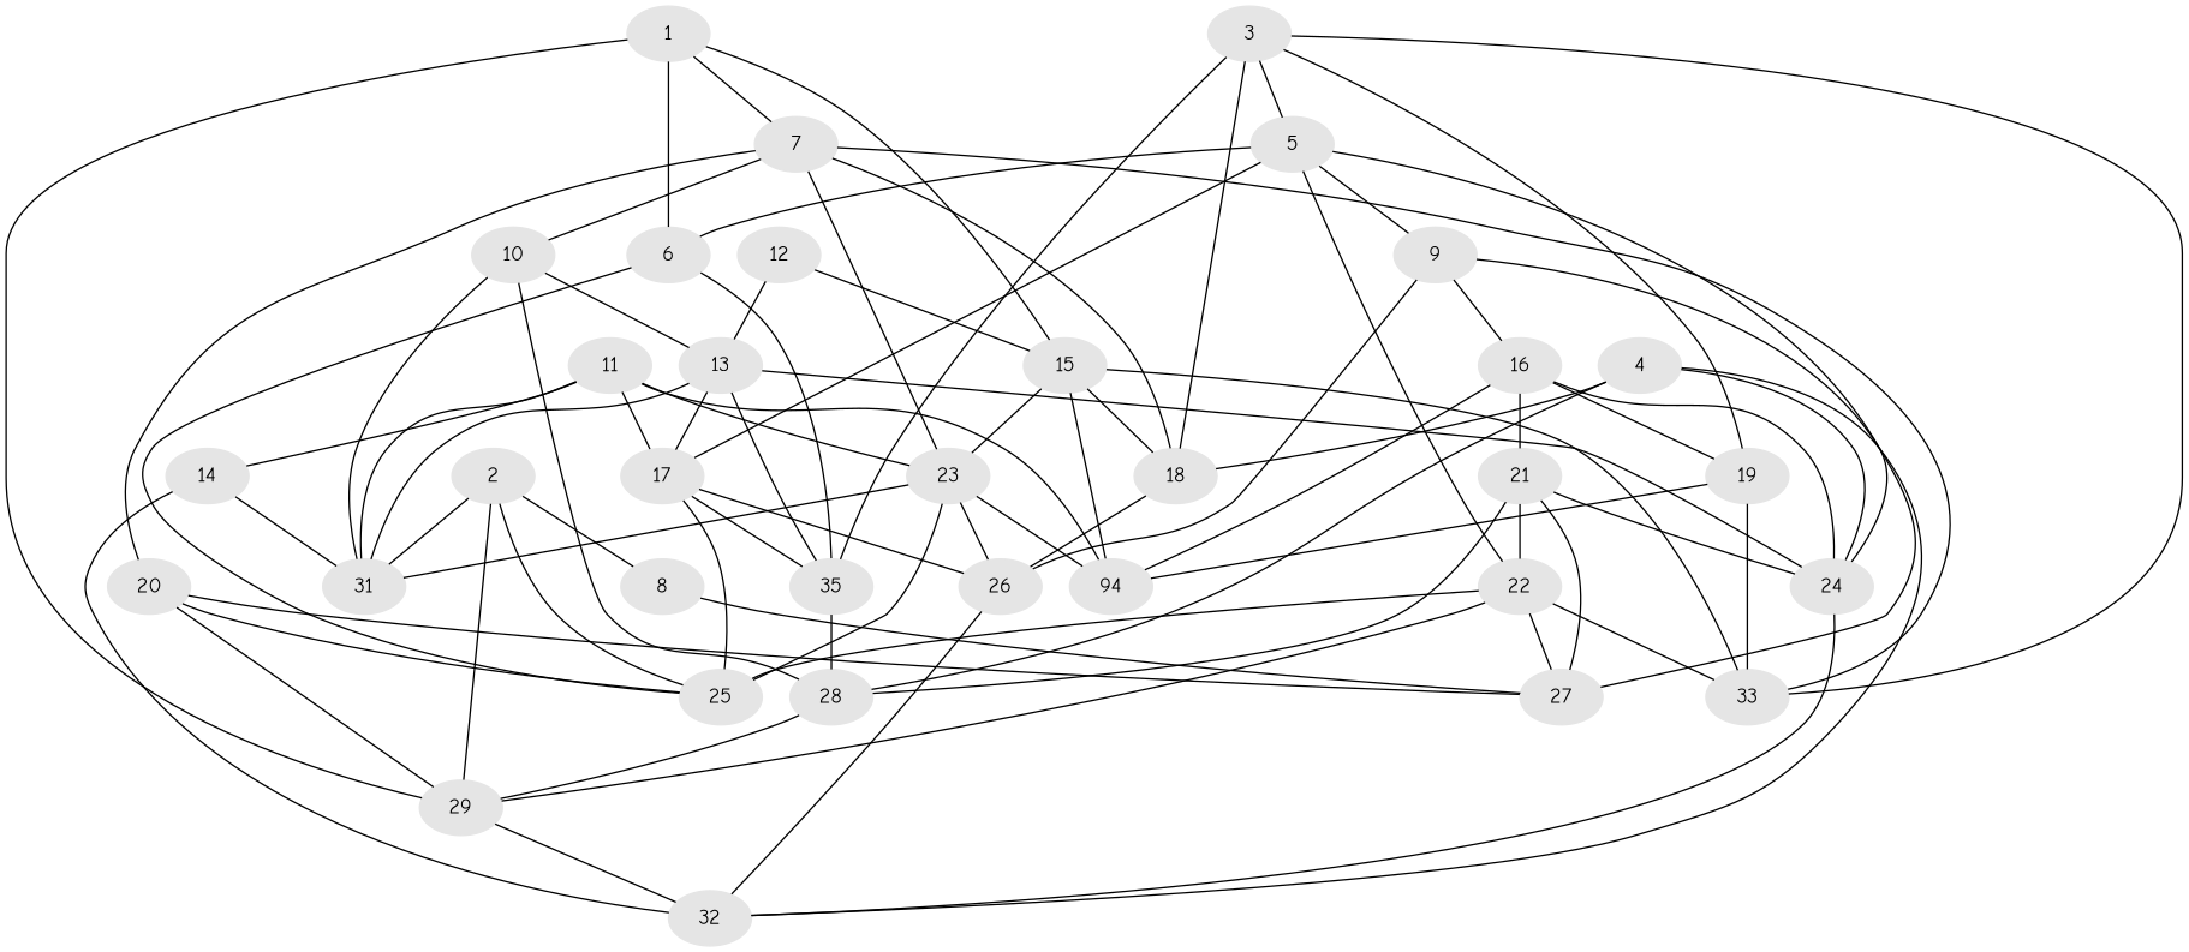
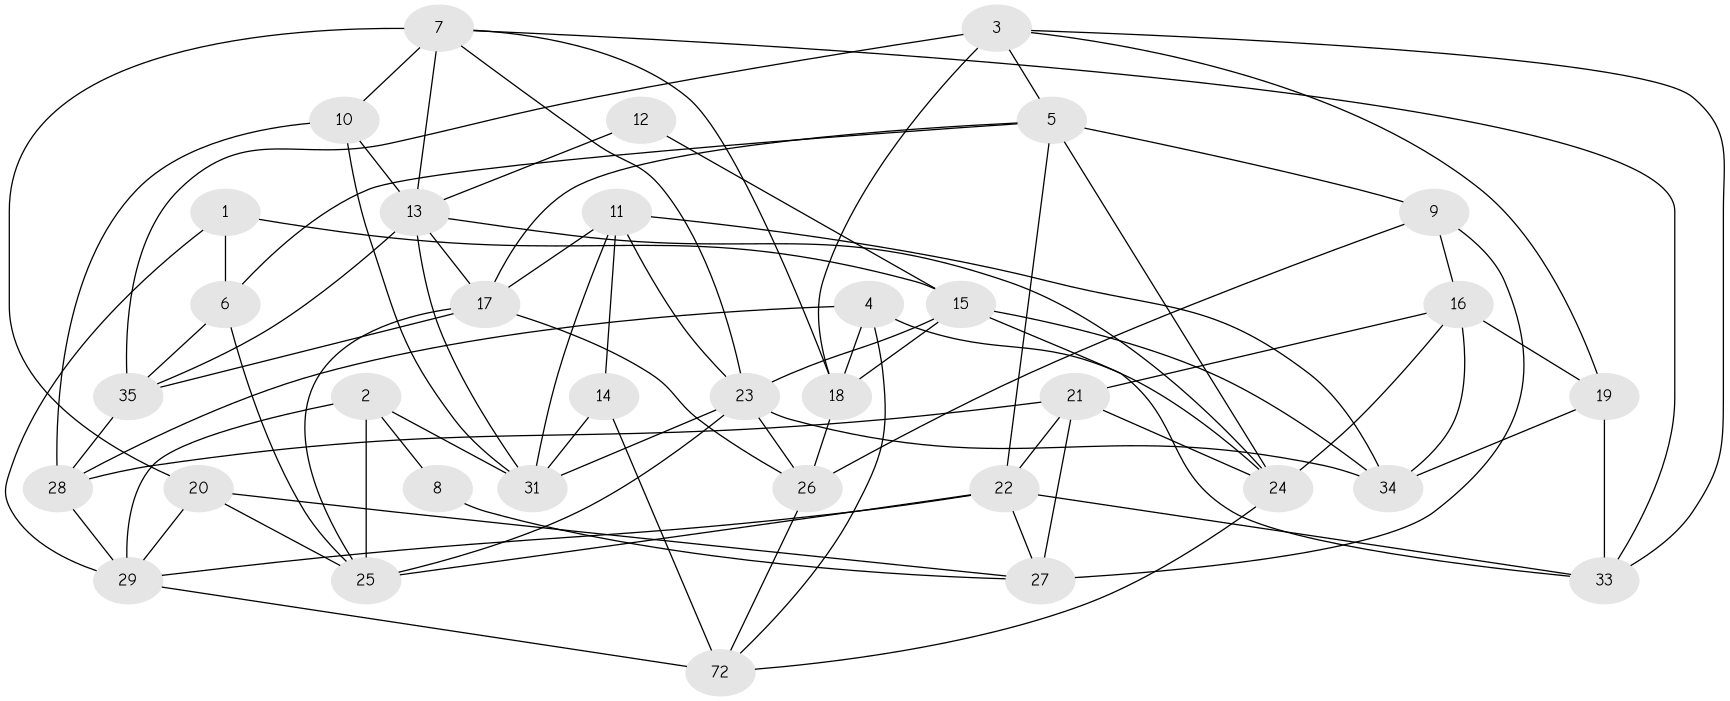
  graph {
    fontname="Comic Neue"
    node [color=gray90 fontname="Comic Neue" style=filled]
    edge [fontname="Comic Neue" weight=1.0]
    1
    6
    7
    15
    29
    25
    35
    18
    33
    10
    20
    23
-   34 [label=94]
-   32
+   34
+   32 [label=72]
    2
    8
    31
    4
    24
    28
    27
    3
    5
    19
    9
    17
    22
    26
    16
    13
    12
    21
    11
    14
    1 -- 6
-   1 -- 7
+   13 -- 7
    1 -- 15
    1 -- 29 [weight=2.0]
    6 -- 25
    6 -- 35
    7 -- 18
    7 -- 33
    7 -- 10
    7 -- 20
    7 -- 23
    15 -- 18
    15 -- 33
    15 -- 23
    15 -- 34
    29 -- 32
    35 -- 28
    18 -- 26
    10 -- 31
    10 -- 28 [weight=2.0]
    10 -- 13 [weight=2.0]
    20 -- 29
    20 -- 25
    20 -- 27
    23 -- 25 [weight=2.0]
    23 -- 34
    23 -- 31
    23 -- 26
    2 -- 29 [weight=2.0]
    2 -- 25
    2 -- 8
    2 -- 31
    8 -- 27
    4 -- 18
    4 -- 32
    4 -- 24
    4 -- 28
    24 -- 32
    28 -- 29
    3 -- 35 [weight=2.0]
    3 -- 18
    3 -- 33
    3 -- 5
    3 -- 19
    5 -- 6
    5 -- 24
    5 -- 9
    5 -- 17
    5 -- 22
    19 -- 33
    19 -- 34
    9 -- 27 [weight=2.0]
    9 -- 26 [weight=2.0]
    9 -- 16
    17 -- 25
    17 -- 35
    17 -- 26
    22 -- 29
    22 -- 25
    22 -- 33
    22 -- 27
    26 -- 32
    16 -- 34
    16 -- 24
    16 -- 19
    16 -- 21 [weight=2.0]
    13 -- 35 [weight=2.0]
    13 -- 31
    13 -- 24
    13 -- 17
    12 -- 15
    12 -- 13
    21 -- 24
    21 -- 28
    21 -- 27
    21 -- 22
    11 -- 23
    11 -- 34 [weight=2.0]
    11 -- 31
    11 -- 17
    11 -- 14
    14 -- 32 [weight=2.0]
    14 -- 31
  }
